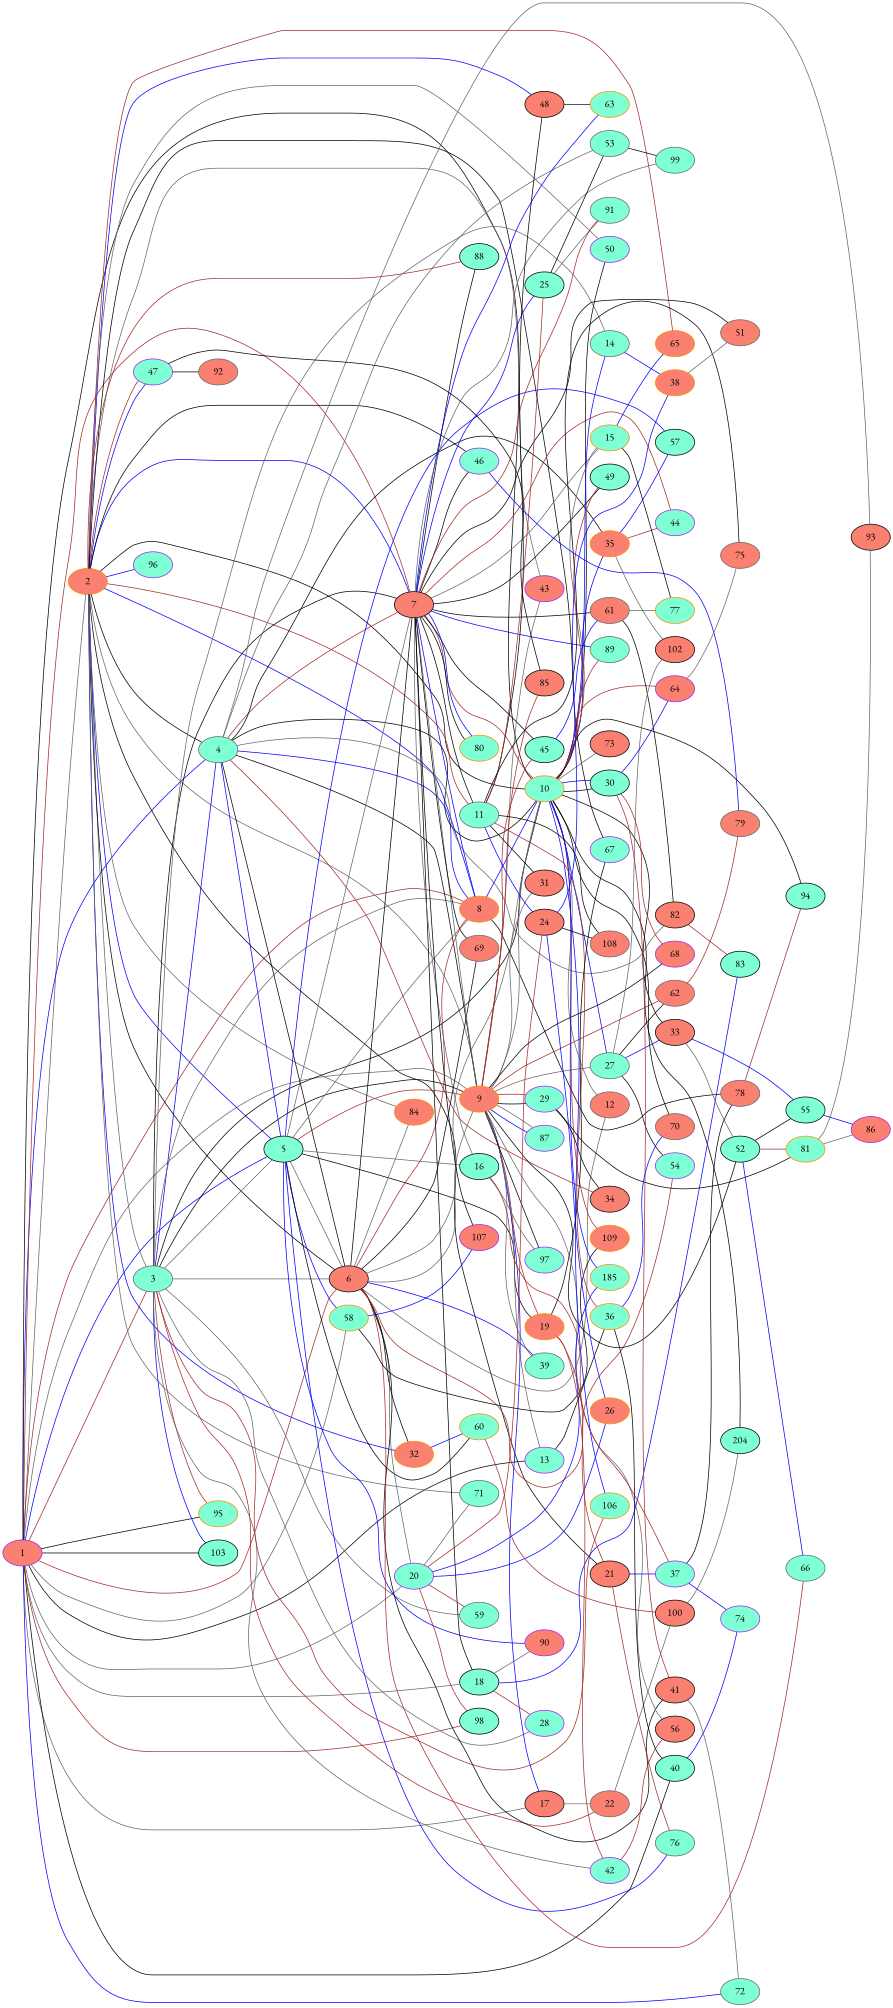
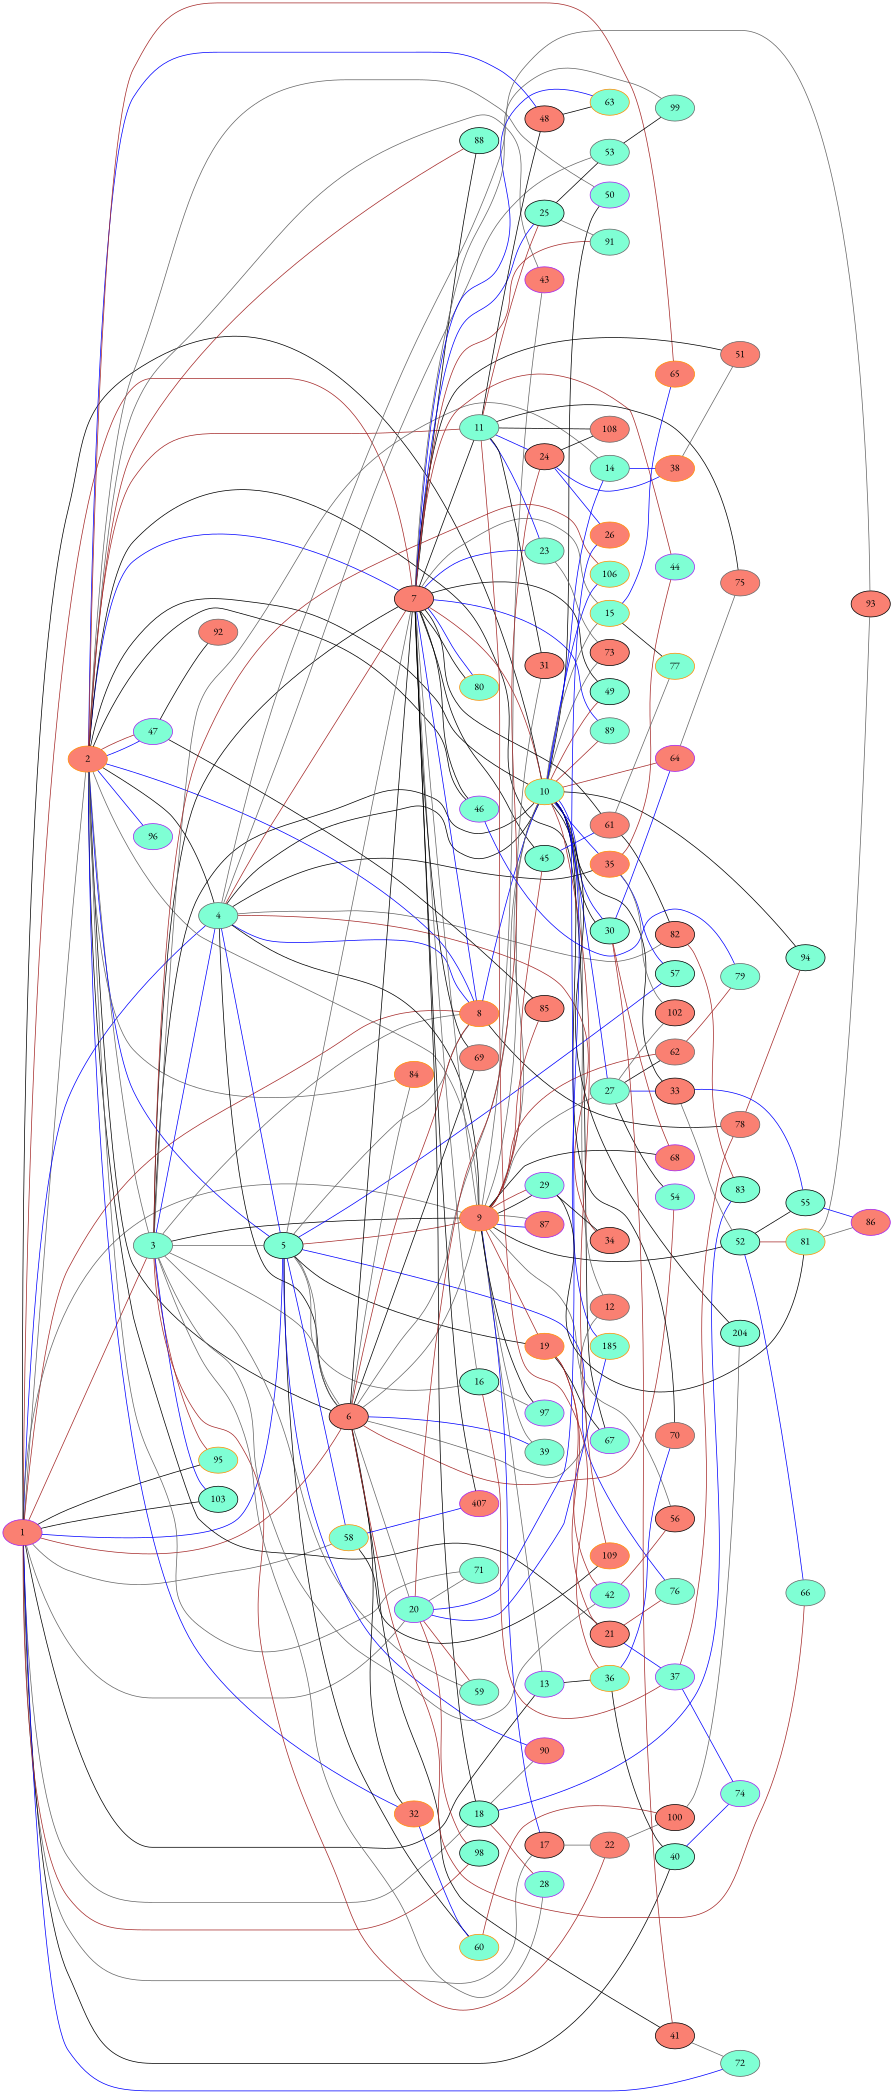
  graph {
    fontname="EB Garamond"
    rankdir=LR
    node [color=black fillcolor=aquamarine fontname="EB Garamond" style=filled]
    edge [color=black fontname="EB Garamond"]
    1 [color=purple fillcolor=salmon]
    2 [color=darkorange fillcolor=salmon]
    3 [color=gray40]
    4 [color=gray40]
    5
    6 [fillcolor=salmon]
    7 [fillcolor=salmon]
    8 [color=darkorange fillcolor=salmon]
    9 [color=darkorange fillcolor=salmon]
    10 [color=darkorange]
    13 [color=purple]
    17 [fillcolor=salmon]
    18
    20 [color=purple]
    40
    58 [color=darkorange]
    72 [color=gray40]
    95 [color=darkorange]
    98
    103
    11 [color=gray40]
    21 [fillcolor=salmon]
    32 [color=darkorange fillcolor=salmon]
    43 [color=purple fillcolor=salmon]
    46 [color=purple]
    47 [color=purple]
    48 [fillcolor=salmon]
    50 [color=purple]
    65 [color=darkorange fillcolor=salmon]
    67 [color=purple]
    71 [color=gray40]
    84 [color=darkorange fillcolor=salmon]
    88
    96 [color=purple]
    14 [color=gray40]
    22 [color=gray40 fillcolor=salmon]
    28 [color=purple]
    42 [color=purple]
    59 [color=gray40]
    106 [color=darkorange]
    34 [fillcolor=salmon]
    35 [color=darkorange fillcolor=salmon]
    53 [color=gray40]
    82 [fillcolor=salmon]
    93 [fillcolor=salmon]
    16
    19 [color=darkorange fillcolor=salmon]
    57
    60 [color=darkorange]
    76 [color=gray40]
    90 [color=purple fillcolor=salmon]
    12 [color=gray40 fillcolor=salmon]
    39 [color=gray40]
    41 [fillcolor=salmon]
    54 [color=purple]
    66 [color=gray40]
    69 [color=gray40 fillcolor=salmon]
    15 [color=darkorange]
+   23 [color=gray40]
    25
    44 [color=purple]
    45
    49
    51 [color=gray40 fillcolor=salmon]
    61 [color=gray40 fillcolor=salmon]
    63 [color=darkorange]
    80 [color=darkorange]
    89 [color=gray40]
    91 [color=gray40]
    99 [color=gray40]
-   107 [color=purple fillcolor=salmon]
+   107 [color=purple fillcolor=salmon label=407]
    78 [color=gray40 fillcolor=salmon]
    27 [color=gray40]
    29 [color=purple]
    31 [fillcolor=salmon]
    52
    56 [fillcolor=salmon]
    62 [color=gray40 fillcolor=salmon]
    68 [color=purple fillcolor=salmon]
    85 [fillcolor=salmon]
-   87 [color=purple]
+   87 [color=purple fillcolor=salmon]
    97 [color=purple]
    30
    33 [fillcolor=salmon]
    64 [color=purple fillcolor=salmon]
    70 [color=gray40 fillcolor=salmon]
    73 [fillcolor=salmon]
    94
    n89 [color=darkorange fillcolor=salmon label=109]
    n90 [label=204]
    n91 [color=darkorange label=185]
    36 [color=darkorange]
    83
    24 [fillcolor=salmon]
    26 [color=darkorange fillcolor=salmon]
    74 [color=purple]
    75 [color=gray40 fillcolor=salmon]
    108 [color=gray40 fillcolor=salmon]
    37 [color=purple]
-   79 [color=gray40 fillcolor=salmon]
+   79 [color=gray40]
    92 [color=gray40 fillcolor=salmon]
    38 [color=darkorange fillcolor=salmon]
    100 [fillcolor=salmon]
    102 [fillcolor=salmon]
    77 [color=darkorange]
    81 [color=darkorange]
    55
    86 [color=purple fillcolor=salmon]
    1 -- 2 [color=gray40]
    1 -- 3 [color=brown]
    1 -- 4 [color=blue]
    1 -- 5 [color=blue]
    1 -- 6 [color=brown]
    1 -- 7 [color=brown]
    1 -- 8 [color=brown]
    1 -- 9 [color=gray40]
    1 -- 10
    1 -- 13
    1 -- 17 [color=gray40]
    1 -- 18 [color=gray40]
    1 -- 20 [color=gray40]
    1 -- 40
    1 -- 58 [color=gray40]
    1 -- 72 [color=blue]
    1 -- 95
    1 -- 98 [color=brown]
    1 -- 103
    2 -- 3 [color=gray40]
    2 -- 4
    2 -- 5 [color=blue]
    2 -- 6
    2 -- 7 [color=blue]
    2 -- 8 [color=blue]
    2 -- 9 [color=gray40]
    2 -- 10
    2 -- 11 [color=brown]
    2 -- 21
    2 -- 32 [color=blue]
    2 -- 43 [color=gray40]
    2 -- 46
    2 -- 47 [color=blue]
    2 -- 47 [color=brown]
    2 -- 48 [color=blue]
    2 -- 50 [color=gray40]
    2 -- 65 [color=brown]
    2 -- 67
    2 -- 71 [color=gray40]
    2 -- 84 [color=gray40]
    2 -- 88 [color=brown]
    2 -- 96 [color=blue]
    3 -- 4 [color=blue]
    3 -- 5 [color=gray40]
    3 -- 6 [color=gray40]
    3 -- 7
    3 -- 8 [color=gray40]
    3 -- 9
    3 -- 10
    3 -- 95 [color=brown]
    3 -- 103 [color=blue]
    3 -- 14 [color=gray40]
    3 -- 22 [color=brown]
    3 -- 28 [color=gray40]
    3 -- 42 [color=gray40]
    3 -- 59 [color=gray40]
    3 -- 106 [color=brown]
    4 -- 5 [color=blue]
    4 -- 6
    4 -- 7 [color=brown]
    4 -- 8 [color=blue]
    4 -- 9
    4 -- 10
    4 -- 34 [color=brown]
    4 -- 35
    4 -- 53 [color=gray40]
    4 -- 82 [color=gray40]
    4 -- 93 [color=gray40]
    5 -- 6 [color=gray40]
    5 -- 7 [color=gray40]
    5 -- 8 [color=gray40]
    5 -- 9 [color=brown]
    5 -- 58 [color=blue]
    5 -- 16 [color=gray40]
    5 -- 19
    5 -- 57 [color=blue]
    5 -- 60
    5 -- 76 [color=blue]
    5 -- 90 [color=blue]
    6 -- 7
    6 -- 8 [color=brown]
    6 -- 9 [color=gray40]
    6 -- 10 [color=gray40]
    6 -- 20 [color=gray40]
    6 -- 32
    6 -- 84 [color=gray40]
    6 -- 12 [color=gray40]
    6 -- 39 [color=blue]
    6 -- 41
    6 -- 54 [color=brown]
    6 -- 66 [color=brown]
    6 -- 69
    7 -- 8 [color=blue]
    7 -- 9 [color=gray40]
    7 -- 10 [color=brown]
    7 -- 18
    7 -- 11
    7 -- 46
    7 -- 88
    7 -- 16 [color=gray40]
    7 -- 69
    7 -- 15 [color=gray40]
+   7 -- 23 [color=blue]
    7 -- 25 [color=blue]
    7 -- 44 [color=brown]
    7 -- 45
    7 -- 49
    7 -- 51
    7 -- 61
    7 -- 63 [color=blue]
    7 -- 80
    7 -- 80 [color=blue]
    7 -- 89 [color=blue]
    7 -- 91 [color=brown]
    7 -- 99 [color=gray40]
    7 -- 107
    8 -- 10 [color=blue]
    8 -- 78
    9 -- 10 [color=gray40]
    9 -- 13 [color=gray40]
    9 -- 17 [color=blue]
    9 -- 43 [color=gray40]
    9 -- 19 [color=brown]
    9 -- 39 [color=gray40]
    9 -- 45 [color=brown]
    9 -- 27 [color=gray40]
    9 -- 29
    9 -- 29 [color=brown]
    9 -- 31 [color=gray40]
    9 -- 52
    9 -- 56 [color=gray40]
    9 -- 62 [color=brown]
    9 -- 68
    9 -- 85 [color=brown]
    9 -- 87 [color=blue]
    9 -- 87 [color=gray40]
    9 -- 97
    10 -- 50
    10 -- 14 [color=blue]
    10 -- 106 [color=blue]
    10 -- 35 [color=blue]
    10 -- 12 [color=gray40]
    10 -- 15 [color=gray40]
    10 -- 49 [color=brown]
    10 -- 89 [color=brown]
    10 -- 27 [color=blue]
    10 -- 30
    10 -- 30 [color=blue]
    10 -- 33
    10 -- 64 [color=brown]
    10 -- 70
    10 -- 73 [color=gray40]
    10 -- 94
    10 -- n89 [color=brown]
    10 -- n90
    10 -- n91 [color=blue]
    13 -- 36
    17 -- 22 [color=gray40]
    18 -- 28 [color=brown]
    18 -- 90 [color=gray40]
    18 -- 83 [color=blue]
    20 -- 98 [color=brown]
    20 -- 71 [color=gray40]
    20 -- 59 [color=brown]
    20 -- n91 [color=blue]
    20 -- 24 [color=brown]
    20 -- 26 [color=blue]
    40 -- 74 [color=blue]
    58 -- 107 [color=blue]
    58 -- n89
    11 -- 48
+   11 -- 23 [color=blue]
    11 -- 25 [color=brown]
    11 -- 31
    11 -- 36 [color=brown]
    11 -- 24 [color=blue]
    11 -- 75
    11 -- 108
    21 -- 76 [color=brown]
    21 -- 37 [color=blue]
    32 -- 60 [color=blue]
    46 -- 79 [color=blue]
    47 -- 85
    47 -- 92
    48 -- 63
    14 -- 38 [color=blue]
    22 -- 100 [color=gray40]
    42 -- 56 [color=brown]
    35 -- 57 [color=blue]
    35 -- 44 [color=brown]
    35 -- 102 [color=gray40]
    53 -- 99
    82 -- 83 [color=brown]
    16 -- 97 [color=gray40]
    16 -- 37 [color=brown]
    19 -- 21 [color=brown]
    19 -- 67
    19 -- 42 [color=brown]
    60 -- 100 [color=brown]
    41 -- 72 [color=gray40]
    15 -- 65 [color=blue]
    15 -- 77
+   23 -- 73 [color=gray40]
    25 -- 53
    25 -- 91 [color=gray40]
    45 -- 61 [color=blue]
    61 -- 82
    61 -- 77 [color=gray40]
    78 -- 94 [color=brown]
    27 -- 54
    27 -- 62
    27 -- 33 [color=blue]
    27 -- 102 [color=gray40]
    29 -- 34
    29 -- 81
    52 -- 66 [color=blue]
    52 -- 81 [color=brown]
    52 -- 55
    62 -- 79 [color=brown]
    30 -- 41 [color=brown]
    30 -- 68 [color=brown]
    30 -- 64 [color=blue]
    33 -- 52 [color=gray40]
    33 -- 55 [color=blue]
    64 -- 75 [color=gray40]
    36 -- 40
    36 -- 70 [color=blue]
    24 -- 26 [color=blue]
    24 -- 108
    24 -- 38 [color=blue]
-   37 -- 78
+   37 -- 78 [color=brown]
    37 -- 74 [color=blue]
    38 -- 51 [color=gray40]
    100 -- n90 [color=gray40]
    81 -- 93 [color=gray40]
    81 -- 86 [color=gray40]
    55 -- 86 [color=blue]
  }
